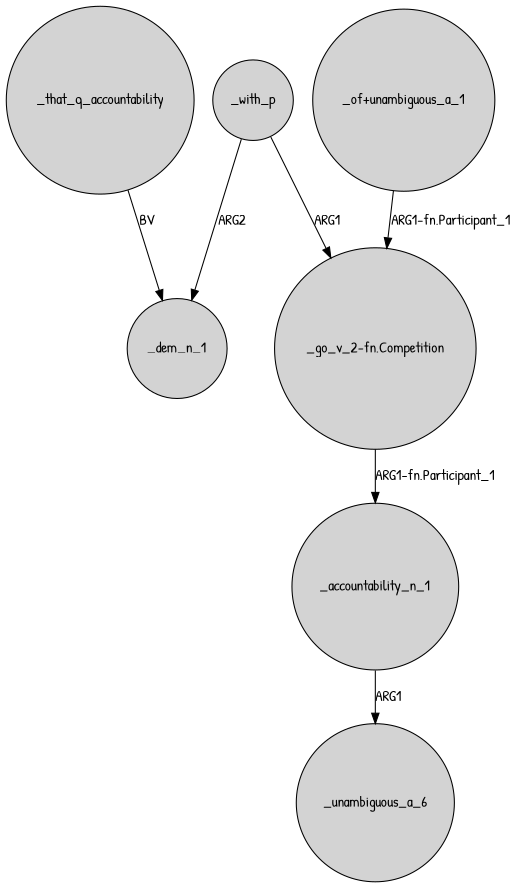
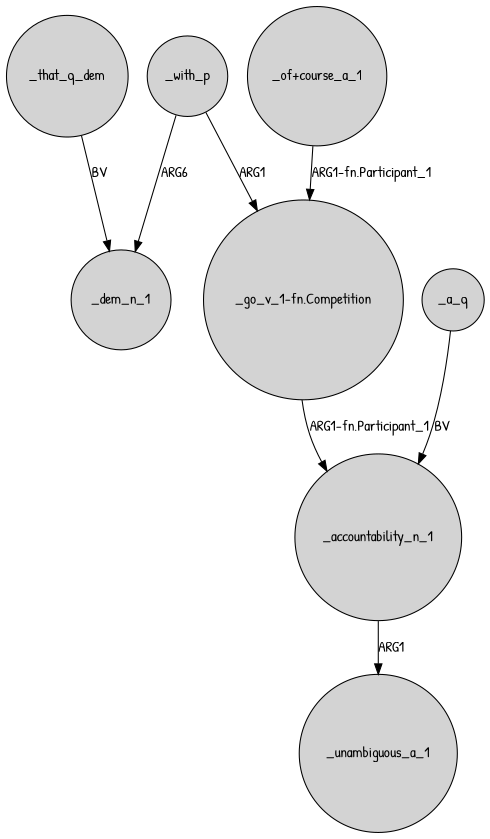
  digraph {
    fontname="Patrick Hand"
    node [fontname="Patrick Hand" shape=circle style=filled]
    edge [fontname="Patrick Hand"]
    n1 [label=_dem_n_1]
-   _that_q_dem [label=_that_q_accountability]
+   _that_q_dem
    _with_p
-   "_go_v_1-fn.Competition" [label="_go_v_2-fn.Competition"]
+   "_go_v_1-fn.Competition"
    _accountability_n_1
-   _unambiguous_a_1 [label=_unambiguous_a_6]
-   "_of+course_a_1" [label="_of+unambiguous_a_1"]
+   _a_q
+   _unambiguous_a_1
+   "_of+course_a_1"
    _that_q_dem -> n1 [label=BV]
-   _with_p -> n1 [label=ARG2]
+   _with_p -> n1 [label=ARG6]
    _with_p -> "_go_v_1-fn.Competition" [label=ARG1]
    "_go_v_1-fn.Competition" -> _accountability_n_1 [label="ARG1-fn.Participant_1"]
    _accountability_n_1 -> _unambiguous_a_1 [label=ARG1]
+   _a_q -> _accountability_n_1 [label=BV]
    "_of+course_a_1" -> "_go_v_1-fn.Competition" [label="ARG1-fn.Participant_1"]
  }
